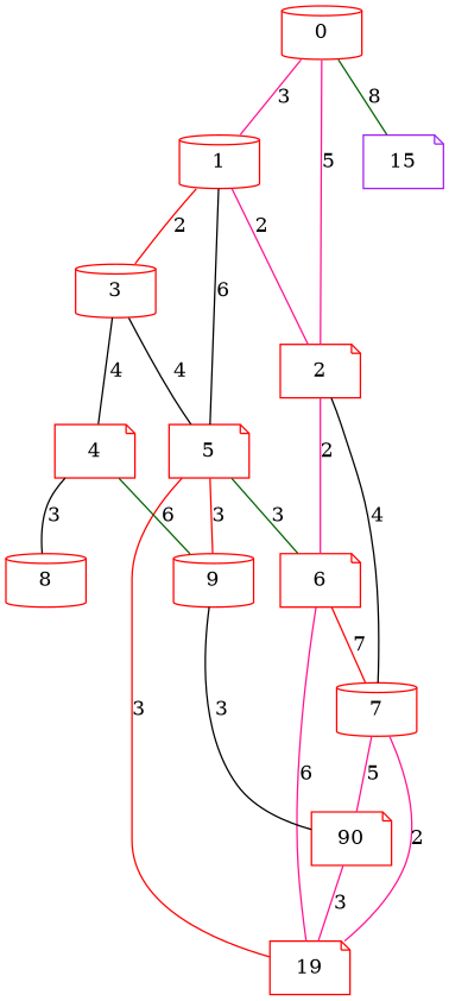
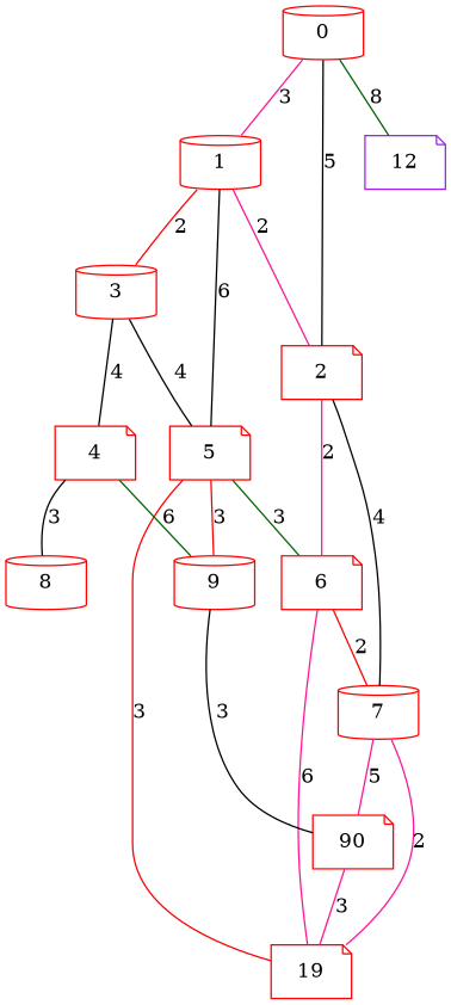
  graph {
    node [color=red shape=note weight=1]
    edge [color=deeppink]
    0 [shape=cylinder]
    1 [shape=cylinder]
    2
-   12 [color=purple weight=4 label=15]
+   12 [color=purple weight=4]
    3 [shape=cylinder]
    5
    6
    7 [shape=cylinder]
    4
    9 [shape=cylinder]
    n11 [label=19]
    n12 [label=90]
    8 [shape=cylinder]
    0 -- 1 [label=3]
-   0 -- 2 [label=5]
+   0 -- 2 [color=black label=5]
    0 -- 12 [color=darkgreen label=8]
    1 -- 2 [label=2]
    1 -- 3 [color=red label=2]
    1 -- 5 [color=black label=6]
    2 -- 6 [label=2]
    2 -- 7 [color=black label=4]
    3 -- 5 [color=black label=4]
    3 -- 4 [color=black label=4]
    5 -- 6 [color=darkgreen label=3]
    5 -- 9 [color=red label=3]
    5 -- n11 [color=red label=3]
-   6 -- 7 [color=red label=7]
+   6 -- 7 [color=red label=2]
    6 -- n11 [label=6]
    7 -- n11 [label=2]
    7 -- n12 [label=5]
    4 -- 9 [color=darkgreen label=6]
    4 -- 8 [color=black label=3]
    9 -- n12 [color=black label=3]
    n12 -- n11 [label=3]
  }
